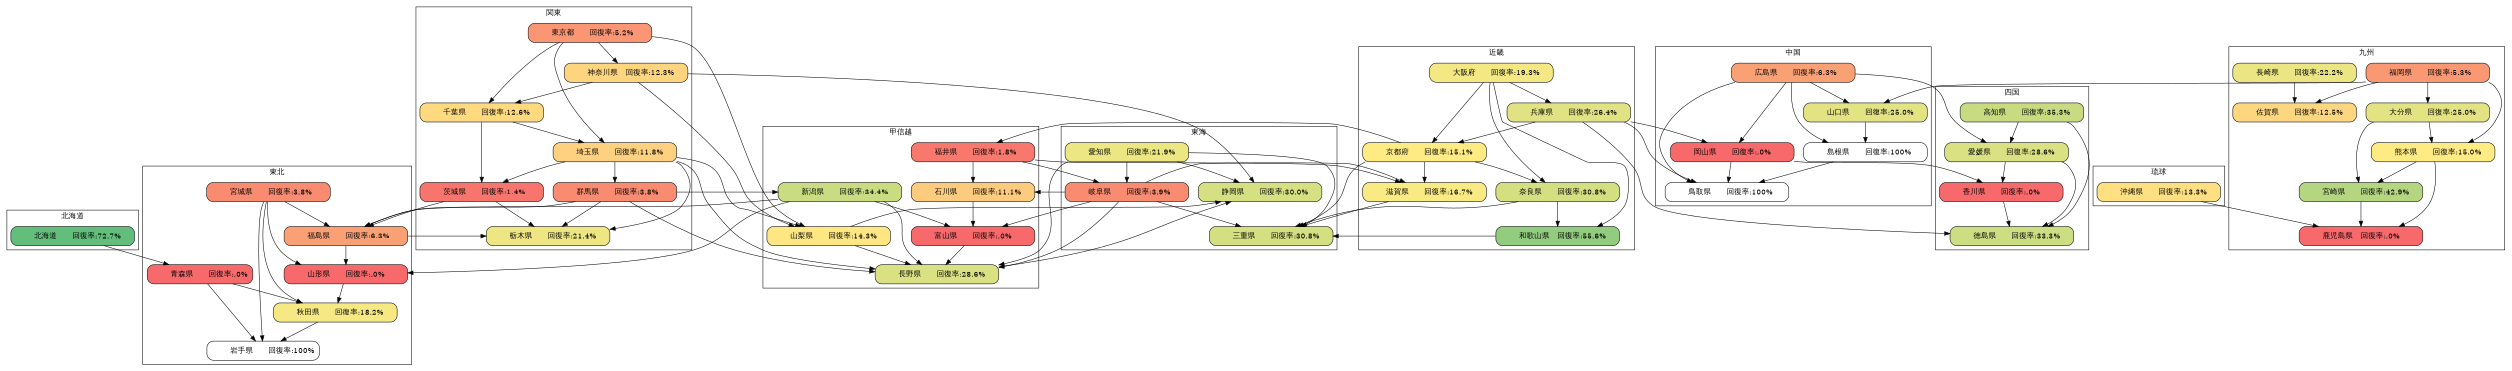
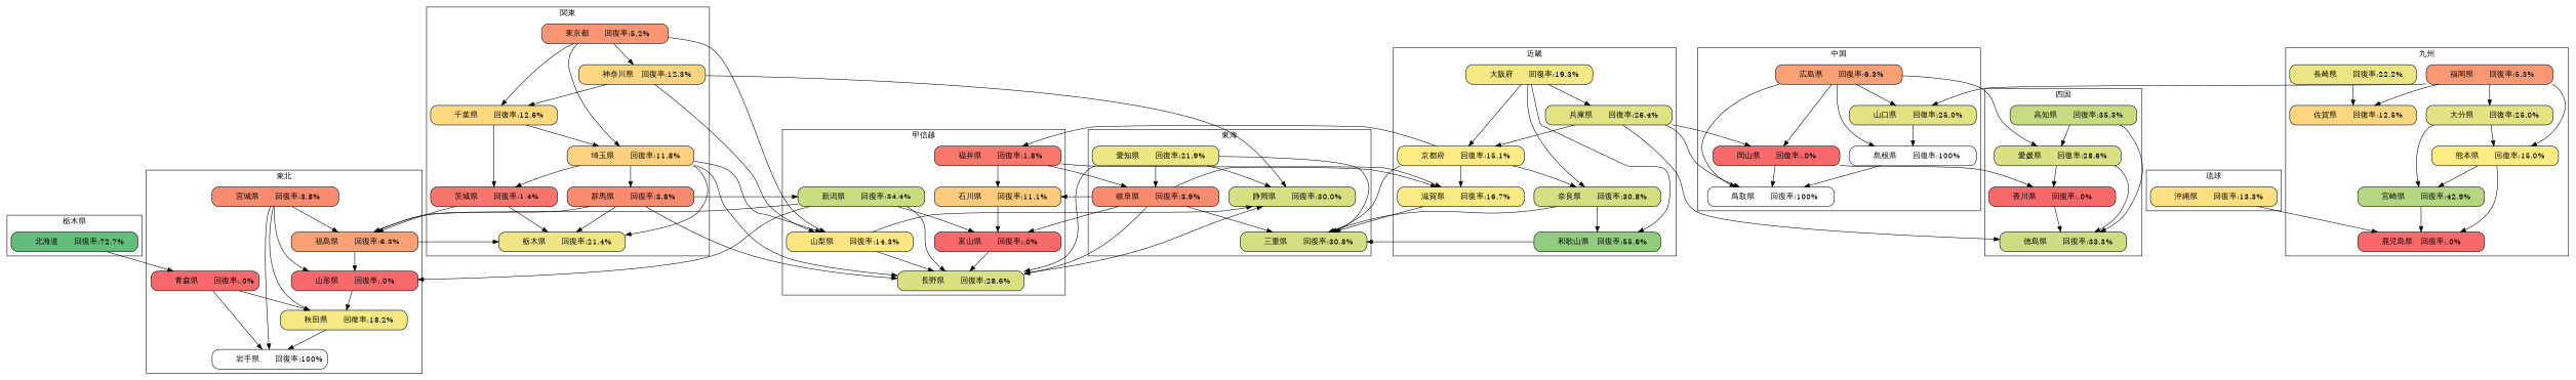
  digraph {
    node [fillcolor="#F8696B" shape=box style="filled,rounded"]
    n1 [fillcolor="#63BE7B" label="	北海道	回復率:72.7%	"]
    n2 [label="	青森県	回復率:.0%"]
    n3 [fillcolor="#FFFFFF" label="	岩手県	回復率:100%"]
    n4 [fillcolor="#F6E984" label="	秋田県	回復率:18.2%	"]
    n5 [fillcolor="#F98B71" label="	宮城県	回復率:3.8%	"]
    n6 [label="	山形県	回復率:.0%	"]
    n7 [fillcolor="#FAA075" label="	福島県	回復率:6.3%	"]
    n8 [fillcolor="#EDE683" label="	栃木県	回復率:21.4%	"]
    n9 [fillcolor="#CADC81" label="	新潟県	回復率:34.4%	"]
    n10 [fillcolor="#DAE182" label="	長野県	回復率:28.6%	"]
    n11 [label="	富山県	回復率:.0%	"]
    n12 [fillcolor="#F8756D" label="	茨城県	回復率:1.4%	"]
    n13 [fillcolor="#F98B71" label="	群馬県	回復率:3.8%	"]
    n14 [fillcolor="#FDD17F" label="	埼玉県	回復率:11.8%	"]
    n15 [fillcolor="#FEE783" label="	山梨県	回復率:14.3%	"]
    n16 [fillcolor="#FED980" label="	千葉県	回復率:12.6%	"]
    n17 [fillcolor="#D6E082" label="	静岡県	回復率:30.0%	"]
    n18 [fillcolor="#FA9673" label="	東京都	回復率:5.2%	"]
    n19 [fillcolor="#FDD57F" label="	神奈川県	回復率:12.3%	"]
    n20 [fillcolor="#FDCB7D" label="	石川県	回復率:11.1%	"]
    n21 [fillcolor="#F98B71" label="	岐阜県	回復率:3.9%	"]
    n22 [fillcolor="#FAEA84" label="	滋賀県	回復率:16.7%	"]
    n23 [fillcolor="#D4DF82" label="	三重県	回復率:30.8%	"]
    n24 [fillcolor="#F8786D" label="	福井県	回復率:1.8%	"]
    n25 [fillcolor="#FEEB84" label="	京都府	回復率:15.1%	"]
    n26 [fillcolor="#D4DF82" label="	奈良県	回復率:30.8%	"]
    n27 [fillcolor="#ECE683" label="	愛知県	回復率:21.9%	"]
    n28 [fillcolor="#92CC7E" label="	和歌山県	回復率:55.6%	"]
    n29 [fillcolor="#F3E884" label="	大阪府	回復率:19.3%	"]
    n30 [fillcolor="#E0E283" label="	兵庫県	回復率:26.4%	"]
    n31 [fillcolor="#FFFFFF" label="	鳥取県	回復率:100%	"]
    n32 [label="	岡山県	回復率:.0%	"]
    n33 [fillcolor="#CDDD82" label="	徳島県	回復率:33.3%	"]
    n34 [label="	香川県	回復率:.0%	"]
    n35 [fillcolor="#FFFFFF" label="	島根県	回復率:100%	"]
    n36 [fillcolor="#FAA075" label="	広島県	回復率:6.3%	"]
    n37 [fillcolor="#E4E383" label="	山口県	回復率:25.0%	"]
    n38 [fillcolor="#DAE182" label="	愛媛県	回復率:28.6%	"]
    n39 [fillcolor="#FA9874" label="	福岡県	回復率:5.3%	"]
    n40 [fillcolor="#FDD780" label="	佐賀県	回復率:12.5%	"]
    n41 [fillcolor="#FFEB84" label="	熊本県	回復率:15.0%	"]
    n42 [fillcolor="#E4E383" label="	大分県	回復率:25.0%	"]
    n43 [fillcolor="#C8DB81" label="	高知県	回復率:35.3%	"]
    n44 [fillcolor="#B4D680" label="	宮崎県	回復率:42.9%	"]
    n45 [label="	鹿児島県	回復率:.0%	"]
    n46 [fillcolor="#EBE683" label="	長崎県	回復率:22.2%	"]
    n47 [fillcolor="#FEDF81" label="	沖縄県	回復率:13.3%	"]
    subgraph sub_1 {
      n1
      n2
      n3
      n4
      n5
      n6
      n7
      n8
      n9
      n10
      n11
      n12
      n13
      n14
      n15
      n16
      n17
      n18
      n19
      n20
      n21
      n22
      n23
      n24
      n25
      n26
      n27
      n28
      n29
      n30
      n31
      n32
      n33
      n34
      n35
      n36
      n37
      n38
      n39
      n40
      n41
      n42
      n43
      n44
      n45
      n46
      n47
    }
    subgraph cluster_2 {
      color=black
-     label="北海道"
+     label="栃木県"
      n1
    }
    subgraph cluster_3 {
      label="東北"
      n2
      n3
      n4
      n5
      n6
      n7
    }
    subgraph cluster_4 {
      label="関東"
      n8
      n12
      n13
      n14
      n16
      n18
      n19
    }
    subgraph cluster_5 {
      label="甲信越"
      n9
      n10
      n11
      n15
      n20
      n24
    }
    subgraph cluster_6 {
      label="東海"
      n17
      n21
      n23
      n27
    }
    subgraph cluster_7 {
      label="近畿"
      n22
      n25
      n26
      n28
      n29
      n30
    }
    subgraph cluster_8 {
      label="中国"
      n31
      n32
      n35
      n36
      n37
    }
    subgraph cluster_9 {
      label="四国"
      n33
      n34
      n38
      n43
    }
    subgraph cluster_10 {
      label="九州"
      n39
      n40
      n41
      n42
      n44
      n45
      n46
    }
    subgraph cluster_11 {
      label="琉球"
      n47
    }
    n1 -> n2
    n2 -> n3
    n2 -> n4
    n4 -> n3
    n5 -> n3
    n5 -> n4
    n5 -> n6
    n5 -> n7
    n6 -> n4
    n7 -> n6
    n7 -> n8
    n9 -> n6
    n9 -> n7
    n9 -> n10
    n9 -> n11
    n10 -> n17
    n11 -> n10
    n12 -> n7
    n12 -> n8
    n13 -> n7
    n13 -> n8
    n13 -> n9
    n13 -> n10
    n14 -> n8
    n14 -> n10
    n14 -> n12
    n14 -> n13
    n14 -> n15
    n15 -> n10
    n15 -> n17
    n16 -> n12
    n16 -> n14
    n18 -> n14
    n18 -> n15
    n18 -> n16
    n18 -> n19
    n19 -> n15
    n19 -> n16
    n19 -> n17
    n20 -> n11
    n21 -> n10
    n21 -> n11
    n21 -> n20
    n21 -> n22
    n21 -> n23
    n22 -> n23
    n24 -> n20
    n24 -> n21
    n24 -> n22
    n25 -> n22
    n25 -> n23
    n25 -> n24
    n25 -> n26
    n26 -> n23
    n26 -> n28
    n27 -> n10
    n27 -> n17
    n27 -> n21
    n27 -> n23
    n28 -> n23
    n29 -> n25
    n29 -> n26
    n29 -> n28
    n29 -> n30
    n30 -> n25
    n30 -> n31
    n30 -> n32
    n30 -> n33
    n32 -> n31
    n32 -> n34
    n34 -> n33
    n35 -> n31
    n36 -> n31
    n36 -> n32
    n36 -> n35
    n36 -> n37
    n36 -> n38
    n37 -> n35
    n38 -> n33
    n38 -> n34
    n39 -> n37
    n39 -> n40
    n39 -> n41
    n39 -> n42
    n41 -> n44
    n41 -> n45
    n42 -> n41
    n42 -> n44
    n43 -> n33
    n43 -> n38
    n44 -> n45
    n46 -> n40
    n47 -> n45
  }
